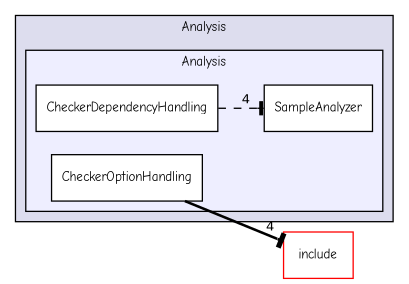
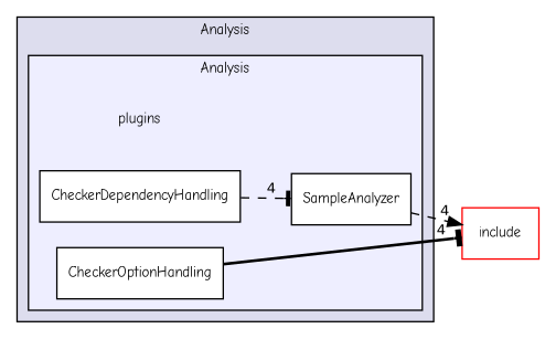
  digraph {
    compound=true
    fontname="Comic Neue"
    rankdir=LR
    node [fontname="Comic Neue" fontsize=10 shape=box color=black fillcolor=white style=filled]
    edge [arrowhead=tee fontname="Comic Neue" headlabel=4 labeldistance=1.5 labelfontname=Helvetica labelfontsize=10 style=dashed]
+   n1 [label=plugins shape=plaintext color="" fillcolor="" style=""]
    n2 [label=CheckerDependencyHandling]
    n3 [label=CheckerOptionHandling]
    n4 [label=SampleAnalyzer]
    n5 [color=red label=include fillcolor="" style=""]
    subgraph cluster_1 {
      bgcolor="#ddddee"
      fontsize=10
      label=Analysis
      pencolor=black
      subgraph cluster_2 {
        bgcolor="#eeeeff"
        fontsize=10
        label=Analysis
        pencolor=black
+       n1
        n2
        n3
        n4
      }
    }
    n2 -> n4
    n3 -> n5 [style=bold]
+   n4 -> n5 [arrowhead=normal]
  }
